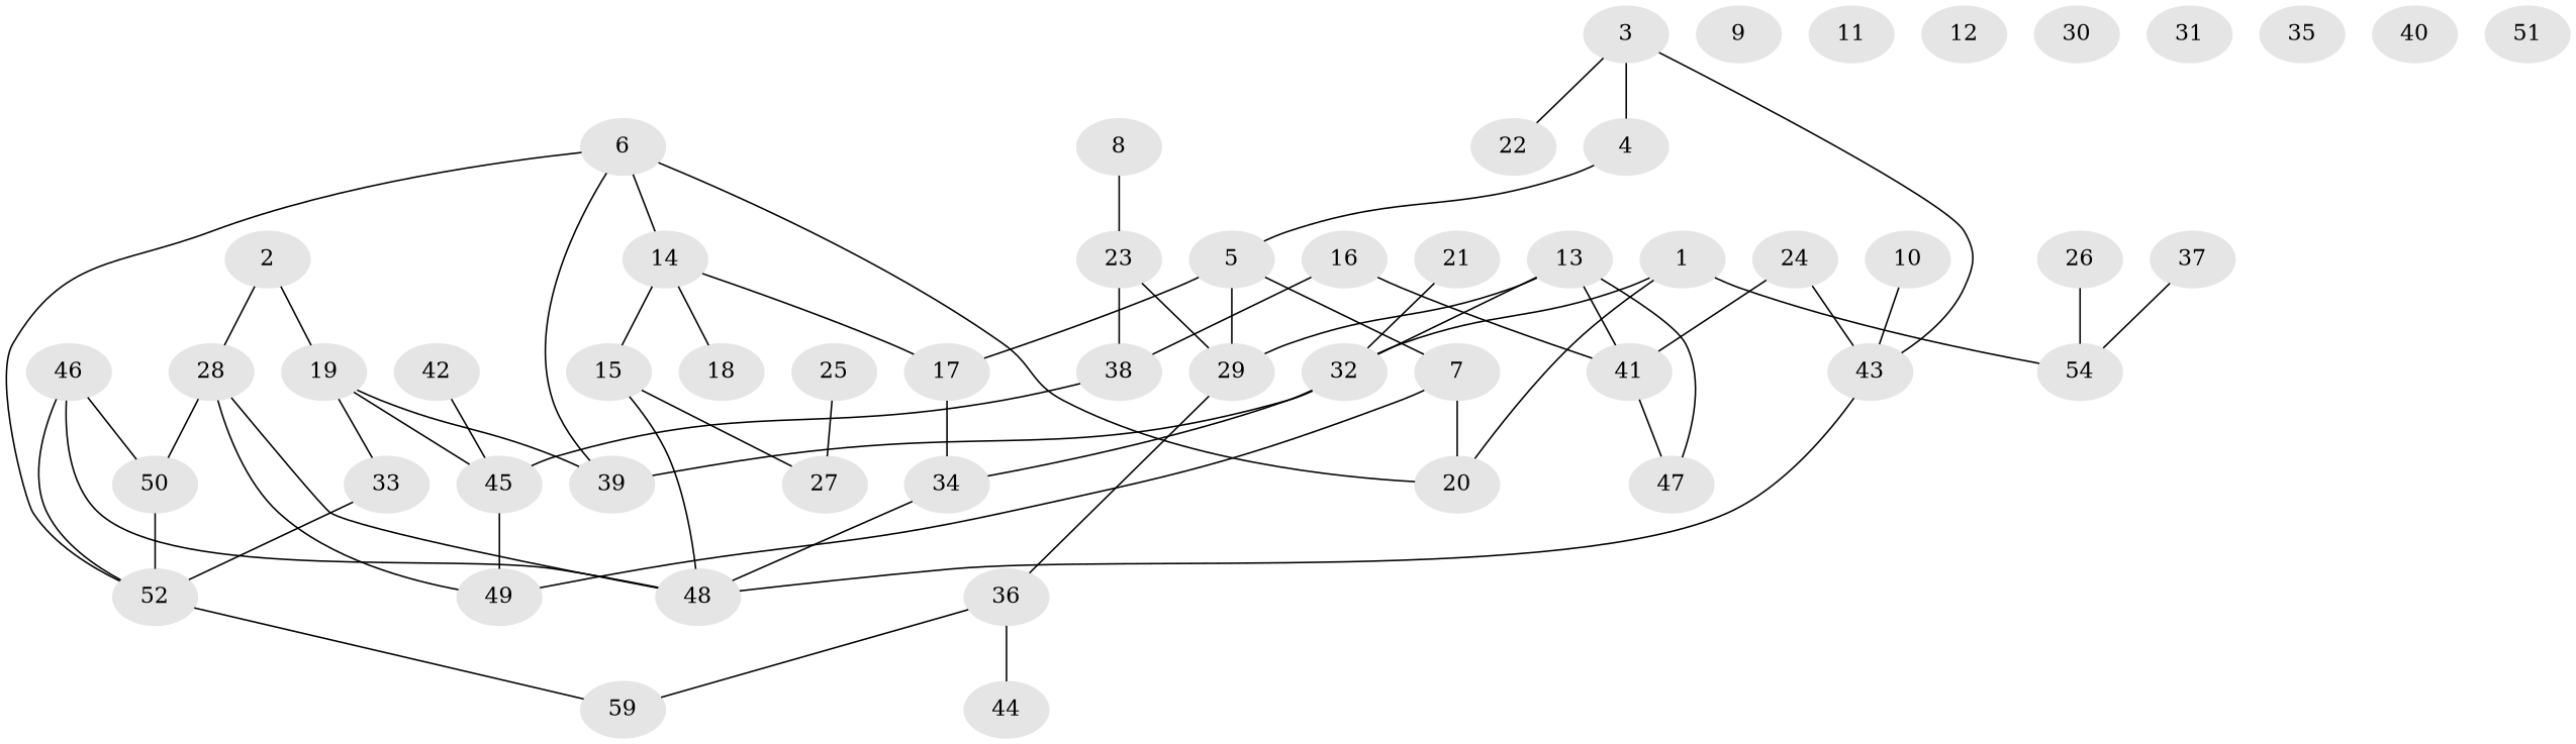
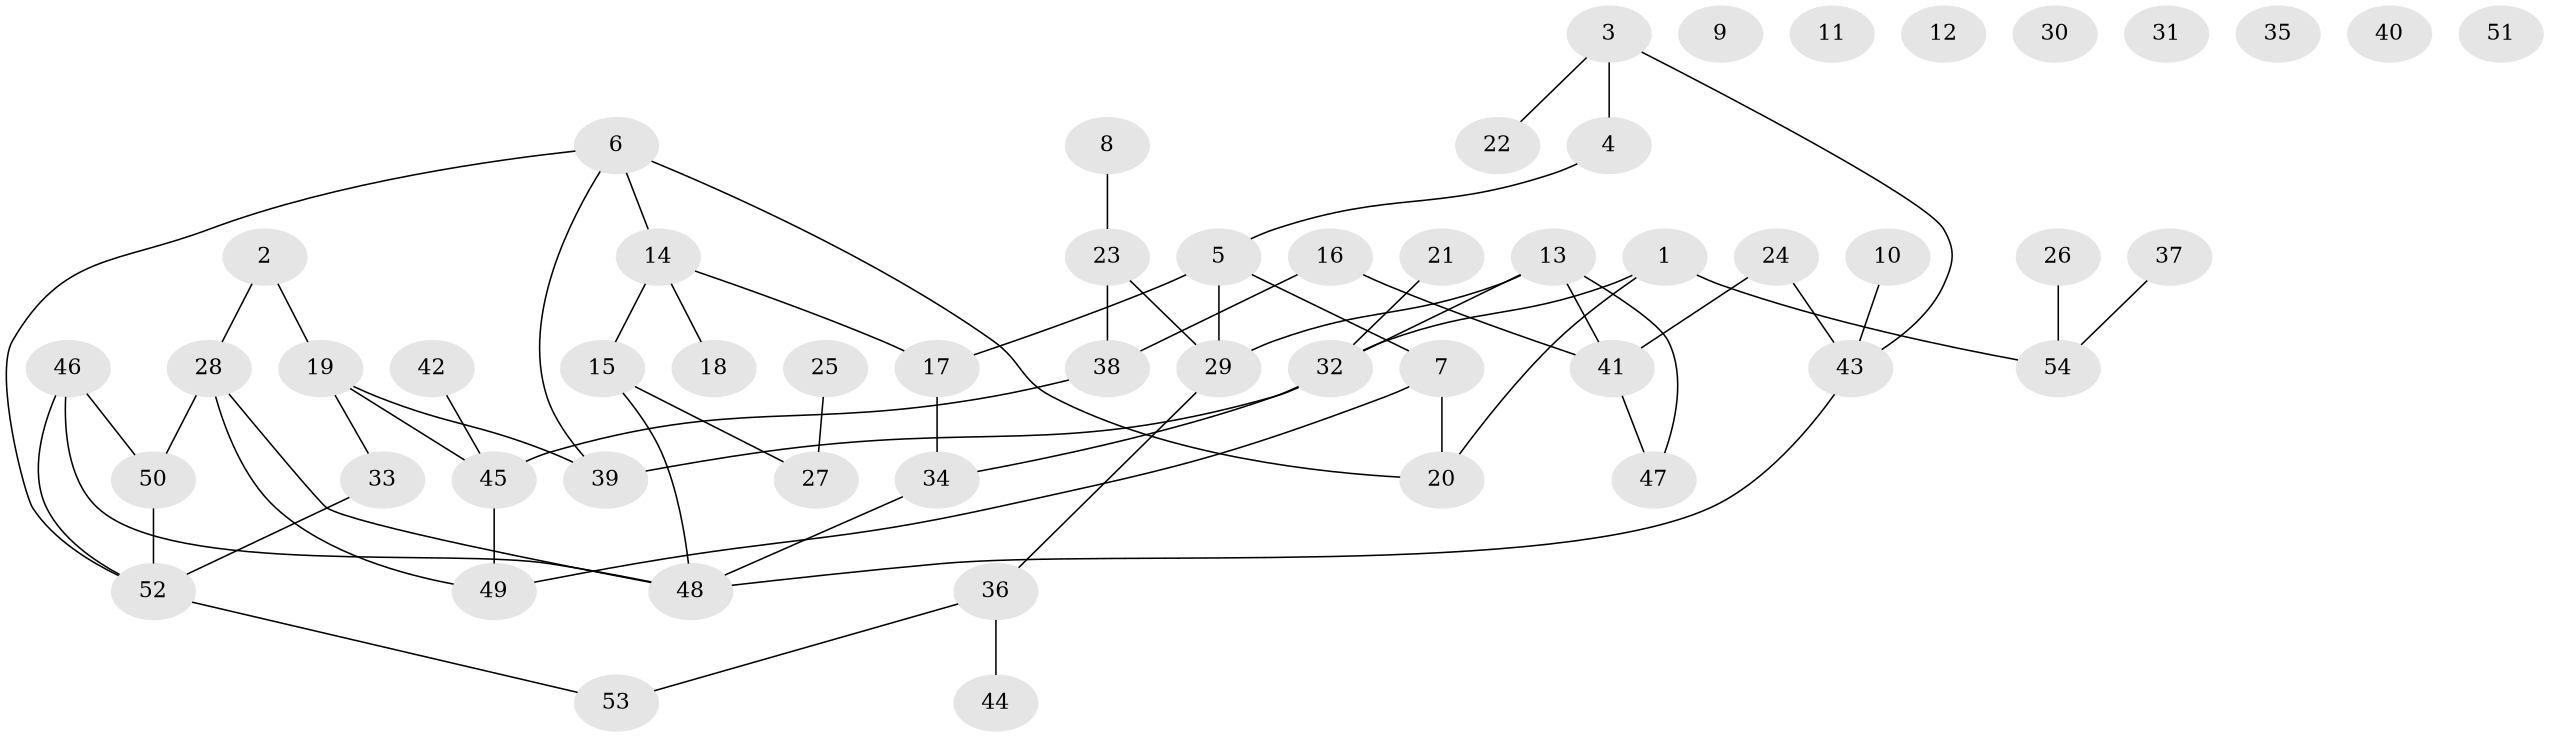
  graph {
    node [color=gray90 style=filled]
    1
    20
    32
    54
    39
    34
    2
    19
    28
    33
    45
    49
    48
    50
    3
    4
    22
    43
    5
    7
    17
    29
    36
    6
    14
    52
    15
    18
-   53 [label=59]
+   53
    8
    23
    38
    9
    10
    11
    12
    13
    41
    47
    27
    16
    21
    24
    25
    26
    44
    30
    31
    42
    35
    37
    40
    46
    51
    1 -- 20
    1 -- 32
    1 -- 54
    32 -- 39
    32 -- 34
    34 -- 48
    2 -- 19
    2 -- 28
    19 -- 39
    19 -- 33
    19 -- 45
    28 -- 49
    28 -- 48
    28 -- 50
    33 -- 52
    45 -- 49
    50 -- 52
    3 -- 4
    3 -- 22
    3 -- 43
    4 -- 5
    43 -- 48
    5 -- 7
    5 -- 17
    5 -- 29
    7 -- 20
    7 -- 49
    17 -- 34
    29 -- 36
    36 -- 53
    36 -- 44
    6 -- 20
    6 -- 39
    6 -- 14
    6 -- 52
    14 -- 17
    14 -- 15
    14 -- 18
    52 -- 53
    15 -- 48
    15 -- 27
    8 -- 23
    23 -- 29
    23 -- 38
    38 -- 45
    10 -- 43
    13 -- 32
    13 -- 29
    13 -- 41
    13 -- 47
    41 -- 47
    16 -- 38
    16 -- 41
    21 -- 32
    24 -- 43
    24 -- 41
    25 -- 27
    26 -- 54
    42 -- 45
    37 -- 54
    46 -- 48
    46 -- 50
    46 -- 52
  }
